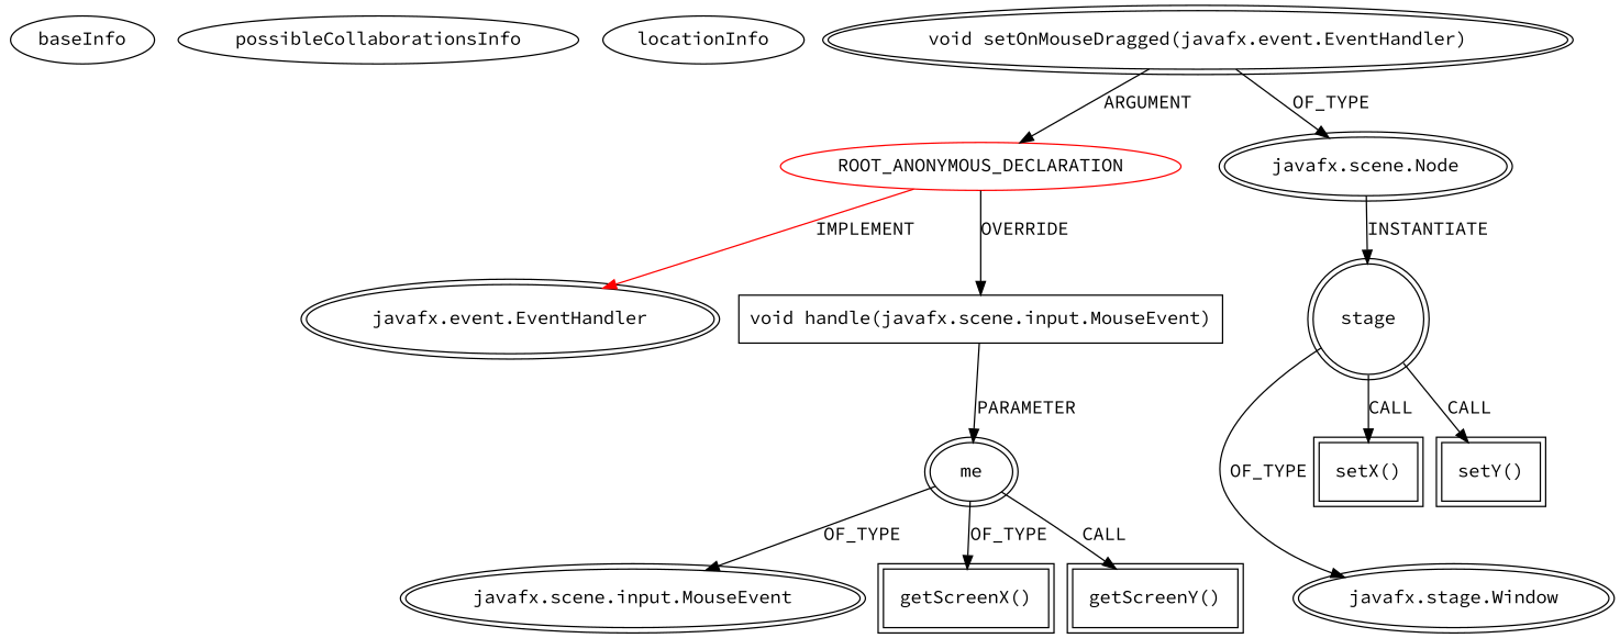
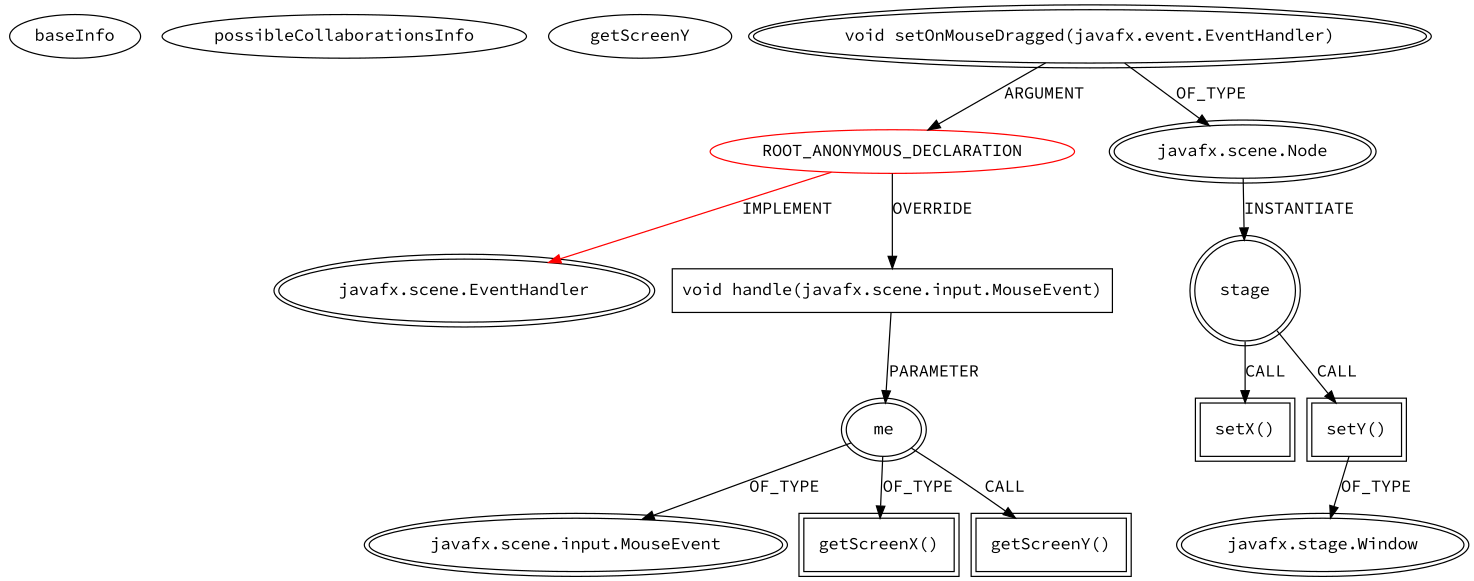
  digraph {
    fontname="Source Code Pro"
    node [fontname="Source Code Pro" isFrameworkType=true vertexType=INSIDE_CALL peripheries=2]
    edge [fontname="Source Code Pro"]
    baseInfo [category=extension_graph graphId=83 isAnonymous=true possibleRelation=false isFrameworkType="" vertexType="" peripheries=""]
    possibleCollaborationsInfo [isFrameworkType="" vertexType="" peripheries=""]
-   locationInfo [contextSignature="void addDragListeners(javafx.scene.Node)" filePath="/AMITCCILGITHUB-Contacts/Contacts-master/Contacts/src/org/apandey/view/popups/NamePopup.java" graphId=83 projectName="AMITCCILGITHUB-Contacts" isFrameworkType="" vertexType="" peripheries=""]
+   locationInfo [contextSignature="void addDragListeners(javafx.scene.Node)" filePath="/AMITCCILGITHUB-Contacts/Contacts-master/Contacts/src/org/apandey/view/popups/NamePopup.java" graphId=83 projectName="AMITCCILGITHUB-Contacts" label=getScreenY isFrameworkType="" vertexType="" peripheries=""]
    n4 [color=red isFrameworkType=false label=ROOT_ANONYMOUS_DECLARATION vertexType=ROOT_ANONYMOUS_DECLARATION peripheries=""]
-   n5 [label="javafx.event.EventHandler" vertexType=FRAMEWORK_INTERFACE_TYPE]
+   n5 [label="javafx.scene.EventHandler" vertexType=FRAMEWORK_INTERFACE_TYPE]
    n6 [isFrameworkType=false label="void handle(javafx.scene.input.MouseEvent)" shape=box vertexType=OVERRIDING_METHOD_DECLARATION peripheries=""]
    n7 [label=me vertexType=PARAMETER_DECLARATION]
    n8 [label="void setOnMouseDragged(javafx.event.EventHandler)" vertexType=OUTSIDE_CALL]
    n9 [label="javafx.scene.Node" vertexType=FRAMEWORK_CLASS_TYPE]
    n10 [label=stage shape=circle vertexType=VARIABLE_EXPRESION]
    n11 [label="javafx.scene.input.MouseEvent" vertexType=FRAMEWORK_CLASS_TYPE]
    n12 [label="getScreenX()" shape=box]
    n13 [label="getScreenY()" shape=box]
    n14 [label="javafx.stage.Window" vertexType=FRAMEWORK_CLASS_TYPE]
    n15 [label="setX()" shape=box]
    n16 [label="setY()" shape=box]
    n4 -> n5 [color=red label=IMPLEMENT]
    n4 -> n6 [label=OVERRIDE]
    n6 -> n7 [label=PARAMETER]
    n7 -> n11 [label=OF_TYPE]
    n7 -> n12 [label=OF_TYPE]
    n7 -> n13 [label=CALL]
    n8 -> n4 [label=ARGUMENT]
    n8 -> n9 [label=OF_TYPE]
    n9 -> n10 [label=INSTANTIATE]
-   n10 -> n14 [label=OF_TYPE]
+   n16 -> n14 [label=OF_TYPE]
    n10 -> n15 [label=CALL]
    n10 -> n16 [label=CALL]
  }
